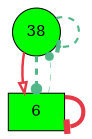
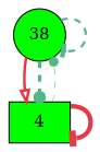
  digraph {
    rankdir=TB
    node [fillcolor="#00fe00" style=filled]
    edge [color="#52b788" style=dashed arrowhead=tee]
    n1 [label=38 shape=circle]
-   n2 [label=6 shape=box]
+   n2 [label=4 shape=box]
    n1 -> n1 [penwidth=2.09]
    n1 -> n2 [color="#e63946" penwidth=2.35 arrowhead=onormal style=""]
    n1 -> n2 [penwidth=3.00 arrowhead=dot]
    n2 -> n1 [penwidth=0.50 arrowhead=dot]
    n2 -> n2 [color="#e63946" penwidth=4.00 style=""]
  }
